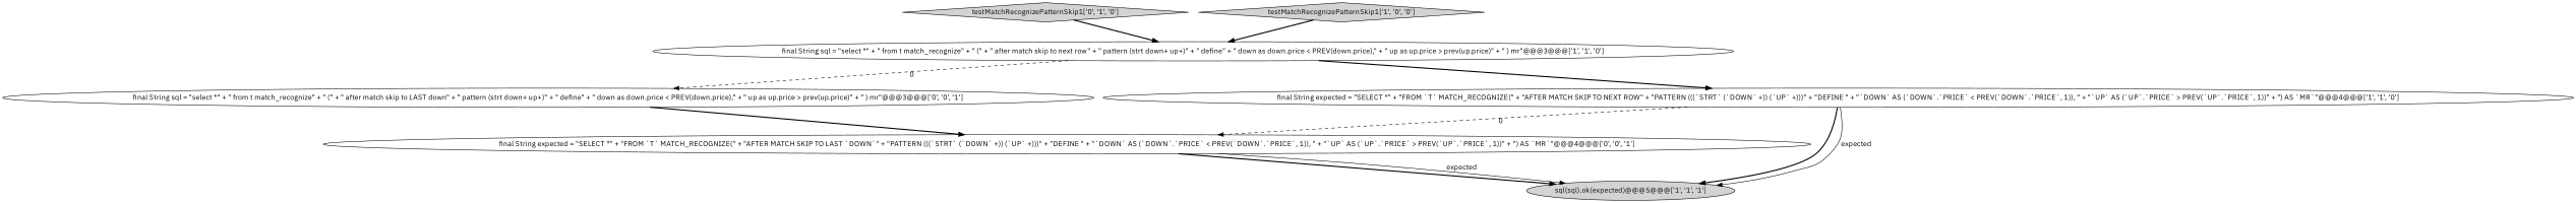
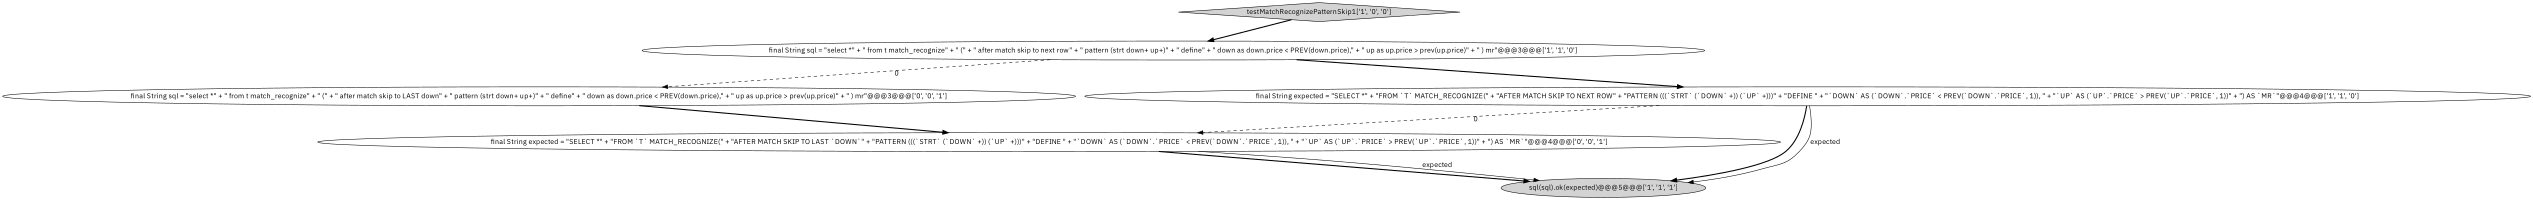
  digraph {
    fontname="IBM Plex Sans"
    node [fillcolor=white fontname="IBM Plex Sans" shape=ellipse style=filled]
    edge [fontname="IBM Plex Sans" style=bold]
    n1 [label="final String sql = \"select *\" + \" from t match_recognize\" + \" (\" + \" after match skip to next row\" + \" pattern (strt down+ up+)\" + \" define\" + \" down as down.price < PREV(down.price),\" + \" up as up.price > prev(up.price)\" + \" ) mr\"@@@3@@@['1', '1', '0']"]
    n2 [label="final String sql = \"select *\" + \" from t match_recognize\" + \" (\" + \" after match skip to LAST down\" + \" pattern (strt down+ up+)\" + \" define\" + \" down as down.price < PREV(down.price),\" + \" up as up.price > prev(up.price)\" + \" ) mr\"@@@3@@@['0', '0', '1']"]
    n3 [label="final String expected = \"SELECT *\" + \"FROM `T` MATCH_RECOGNIZE(\" + \"AFTER MATCH SKIP TO NEXT ROW\" + \"PATTERN (((`STRT` (`DOWN` +)) (`UP` +)))\" + \"DEFINE \" + \"`DOWN` AS (`DOWN`.`PRICE` < PREV(`DOWN`.`PRICE`, 1)), \" + \"`UP` AS (`UP`.`PRICE` > PREV(`UP`.`PRICE`, 1))\" + \") AS `MR`\"@@@4@@@['1', '1', '0']"]
    n4 [label="final String expected = \"SELECT *\" + \"FROM `T` MATCH_RECOGNIZE(\" + \"AFTER MATCH SKIP TO LAST `DOWN`\" + \"PATTERN (((`STRT` (`DOWN` +)) (`UP` +)))\" + \"DEFINE \" + \"`DOWN` AS (`DOWN`.`PRICE` < PREV(`DOWN`.`PRICE`, 1)), \" + \"`UP` AS (`UP`.`PRICE` > PREV(`UP`.`PRICE`, 1))\" + \") AS `MR`\"@@@4@@@['0', '0', '1']"]
    n5 [fillcolor=lightgray label="sql(sql).ok(expected)@@@5@@@['1', '1', '1']"]
-   n6 [fillcolor=lightgray label="testMatchRecognizePatternSkip1['0', '1', '0']" shape=diamond]
    n7 [fillcolor=lightgray label="testMatchRecognizePatternSkip1['1', '0', '0']" shape=diamond]
    n1 -> n2 [label=0 style=dashed]
    n1 -> n3
    n2 -> n4
    n3 -> n4 [label=0 style=dashed]
    n3 -> n5
    n3 -> n5 [label=expected style=solid]
    n4 -> n5
    n4 -> n5 [label=expected style=solid]
-   n6 -> n1
    n7 -> n1
  }
